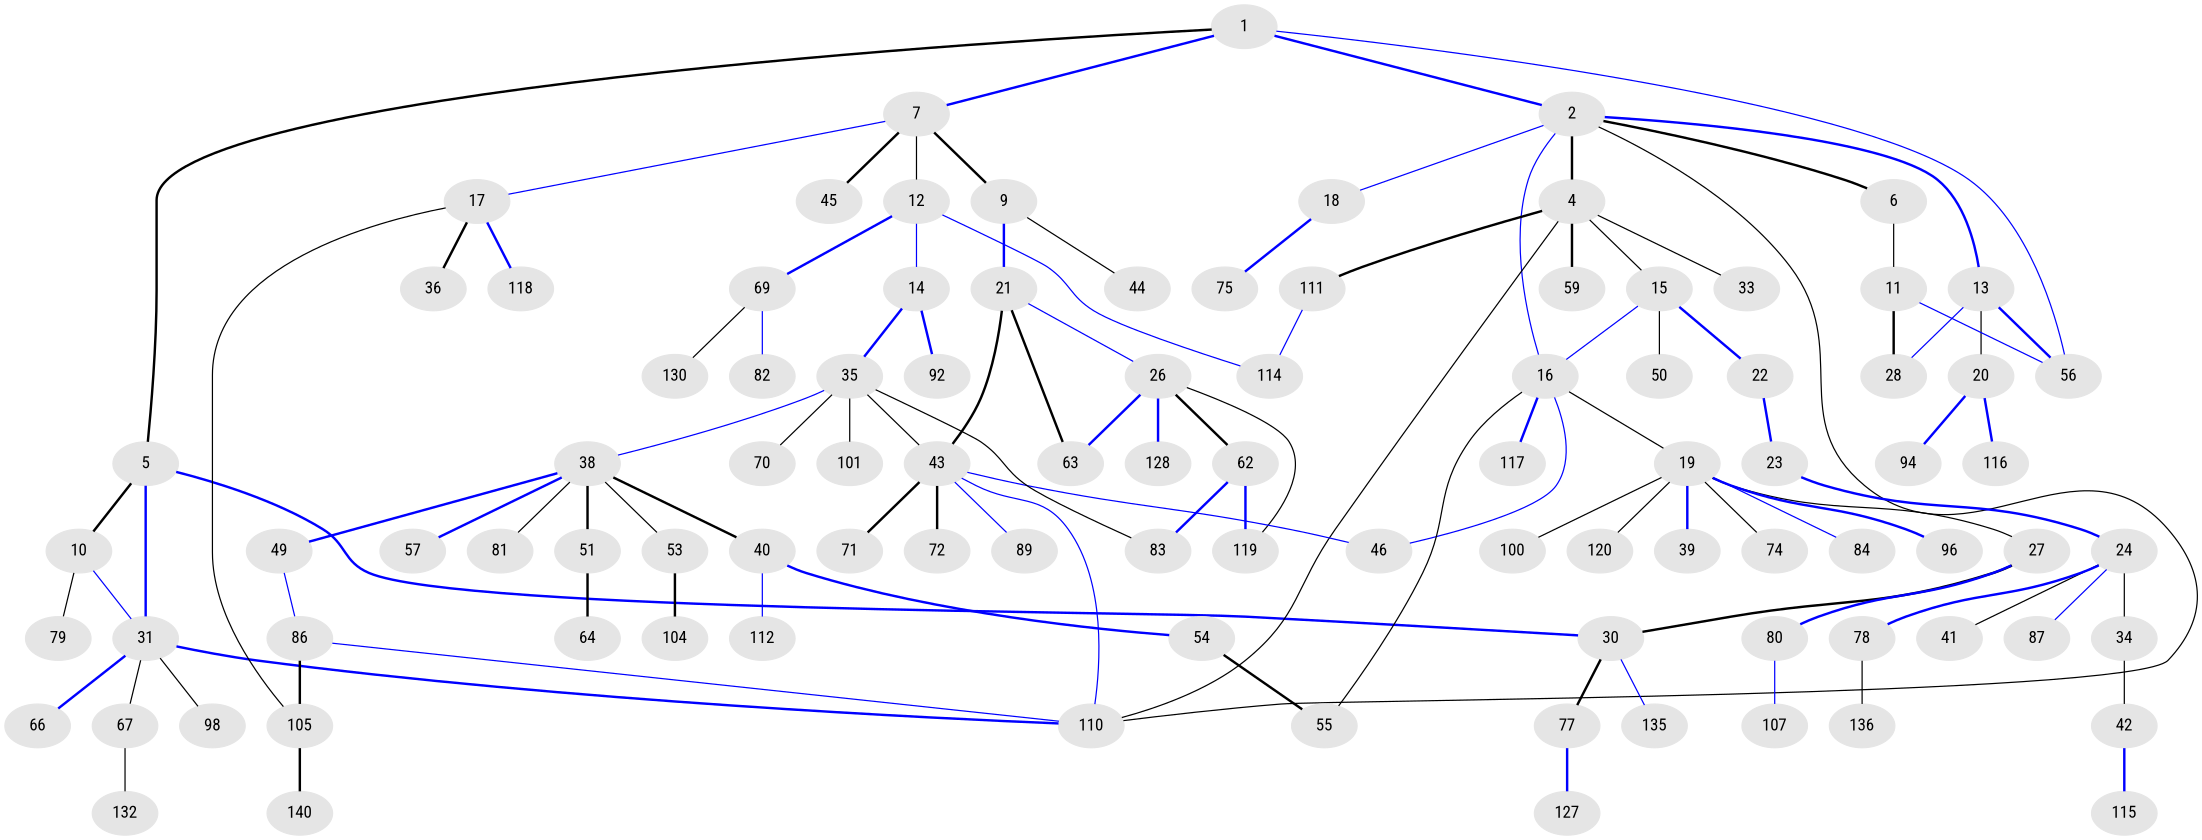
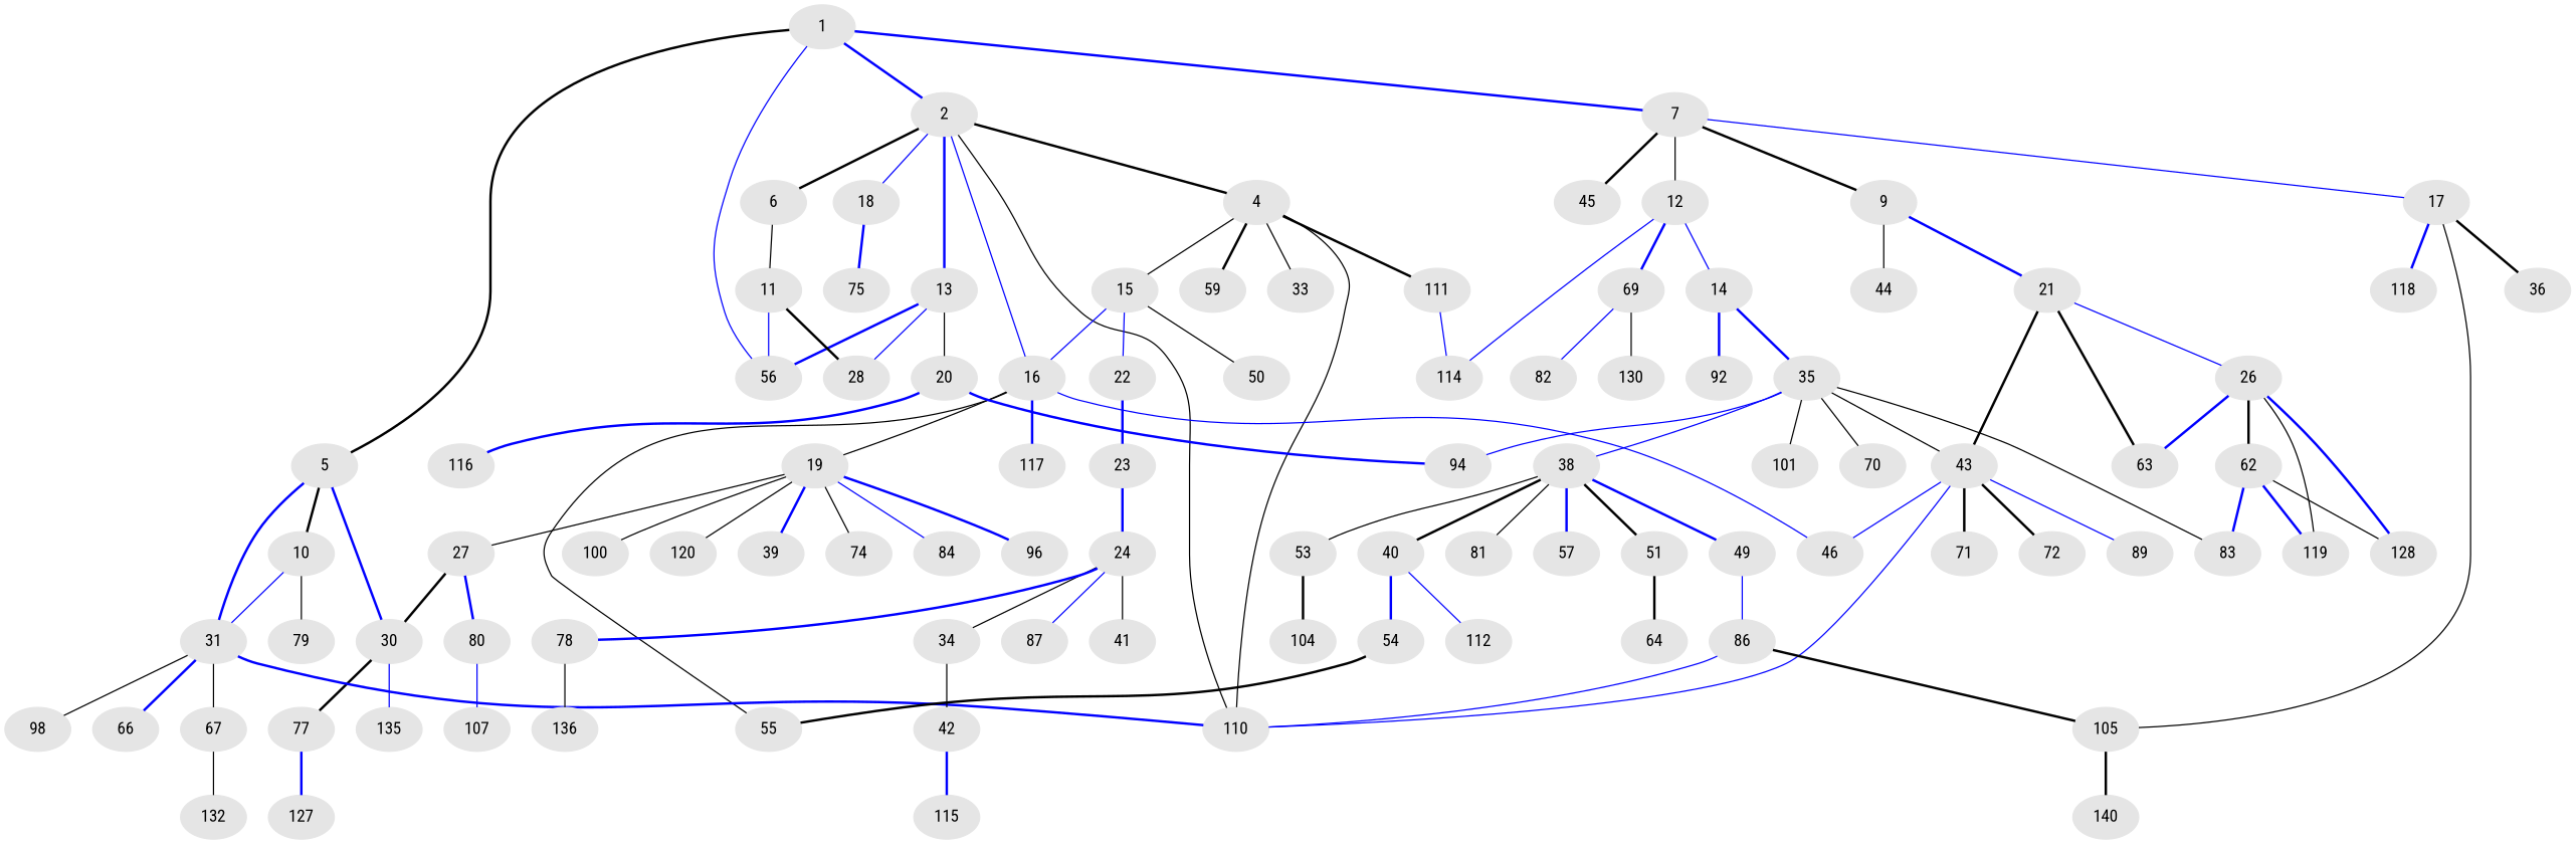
  graph {
    fontname="Roboto Condensed"
    node [color=gray90 fontname="Roboto Condensed" style=filled]
    edge [color=blue fontname="Roboto Condensed" style=solid]
    1 [super="+3"]
    2 [super="+108"]
    5 [super="+8"]
    7 [super="+25"]
    56
    4 [super="+52"]
    6
    13 [super="+95"]
    16 [super="+106"]
    18
    110 [super="+125"]
    10
    30 [super="+65"]
    31 [super="+32"]
    9 [super="+37"]
    12
    17 [super="+134"]
    45
    15 [super="+124"]
    33
    59
    111
    11 [super="+76"]
    28
    20 [super="+126"]
    19 [super="+58"]
    46
    55
    117
    75 [super="+131"]
    22 [super="+113"]
    50
    114
    79
    77
    135
    66
    67 [super="+142"]
    98
    21
    44 [super="+63"]
    14 [super="+102"]
    69 [super="+88"]
    36
    105
    118
    26 [super="+61"]
    43 [super="+60"]
    n49 [label=63 super="+97"]
    35 [super="+91"]
    92
    82 [super="+121"]
    130
    94 [super="+99"]
    116
    38 [super="+48"]
    70
    83 [super="+90"]
    101
    23
    27 [super="+29"]
    39
    74
    84
    96
    100
    120
    140
    80
    62 [super="+109"]
    119 [super="+123"]
    128 [super="+143"]
    71 [super="+103"]
    72
    89
    24 [super="+47"]
    34
    41
    78 [super="+93"]
    87
    42 [super="+122"]
    136
    107
    127
    132
    115 [super="+137"]
    40 [super="+73"]
    49 [super="+139"]
    51
    53 [super="+85"]
    57
    81
    54 [super="+138"]
    112 [super="+133"]
    86 [super="+141"]
    64
    104 [super="+129"]
    1 -- 2 [style=bold]
    1 -- 5 [color=black style=bold]
    1 -- 7 [style=bold]
    1 -- 56
    2 -- 4 [color=black style=bold]
    2 -- 6 [color=black style=bold]
    2 -- 13 [style=bold]
    2 -- 16
    2 -- 18
    2 -- 110 [color=black]
    5 -- 10 [color=black style=bold]
    5 -- 30 [style=bold]
    5 -- 31 [style=bold]
    7 -- 9 [color=black style=bold]
    7 -- 12 [color=black]
    7 -- 17
    7 -- 45 [color=black style=bold]
    4 -- 110 [color=black]
    4 -- 15 [color=black]
    4 -- 33 [color=black]
    4 -- 59 [color=black style=bold]
    4 -- 111 [color=black style=bold]
    6 -- 11 [color=black]
    13 -- 56 [style=bold]
    13 -- 28
    13 -- 20 [color=black]
    16 -- 19 [color=black]
    16 -- 46
    16 -- 55 [color=black]
    16 -- 117 [style=bold]
    18 -- 75 [style=bold]
    10 -- 31
    10 -- 79 [color=black]
    30 -- 77 [color=black style=bold]
    30 -- 135
    31 -- 110 [style=bold]
    31 -- 66 [style=bold]
    31 -- 67 [color=black]
    31 -- 98 [color=black]
    9 -- 21 [style=bold]
    9 -- 44 [color=black]
    12 -- 114
    12 -- 14
    12 -- 69 [style=bold]
    17 -- 36 [color=black style=bold]
    17 -- 105 [color=black]
    17 -- 118 [style=bold]
    15 -- 16
-   15 -- 22 [style=bold]
+   15 -- 22
    15 -- 50 [color=black]
    111 -- 114
    11 -- 56
    11 -- 28 [color=black style=bold]
    20 -- 94 [style=bold]
    20 -- 116 [style=bold]
    19 -- 27 [color=black]
    19 -- 39 [style=bold]
    19 -- 74 [color=black]
    19 -- 84
    19 -- 96 [style=bold]
    19 -- 100 [color=black]
    19 -- 120 [color=black]
    22 -- 23 [style=bold]
    77 -- 127 [style=bold]
    67 -- 132 [color=black]
    21 -- 26
    21 -- 43 [color=black style=bold]
    21 -- n49 [color=black style=bold]
    14 -- 35 [style=bold]
    14 -- 92 [style=bold]
    69 -- 82
    69 -- 130 [color=black]
    105 -- 140 [color=black style=bold]
    26 -- n49 [style=bold]
    26 -- 62 [color=black style=bold]
    26 -- 119 [color=black]
    26 -- 128 [style=bold]
    43 -- 110
    43 -- 46
    43 -- 71 [color=black style=bold]
    43 -- 72 [color=black style=bold]
    43 -- 89
    35 -- 43 [color=black]
+   35 -- 94
    35 -- 38
    35 -- 70 [color=black]
    35 -- 83 [color=black]
    35 -- 101 [color=black]
    38 -- 40 [color=black style=bold]
    38 -- 49 [style=bold]
    38 -- 51 [color=black style=bold]
    38 -- 53 [color=black]
    38 -- 57 [style=bold]
    38 -- 81 [color=black]
    23 -- 24 [style=bold]
    27 -- 30 [color=black style=bold]
    27 -- 80 [style=bold]
    80 -- 107
    62 -- 83 [style=bold]
    62 -- 119 [style=bold]
+   62 -- 128 [color=black]
    24 -- 34 [color=black]
    24 -- 41 [color=black]
    24 -- 78 [style=bold]
    24 -- 87
    34 -- 42 [color=black]
    78 -- 136 [color=black]
    42 -- 115 [style=bold]
    40 -- 54 [style=bold]
    40 -- 112
    49 -- 86
    51 -- 64 [color=black style=bold]
    53 -- 104 [color=black style=bold]
    54 -- 55 [color=black style=bold]
    86 -- 110
    86 -- 105 [color=black style=bold]
  }
